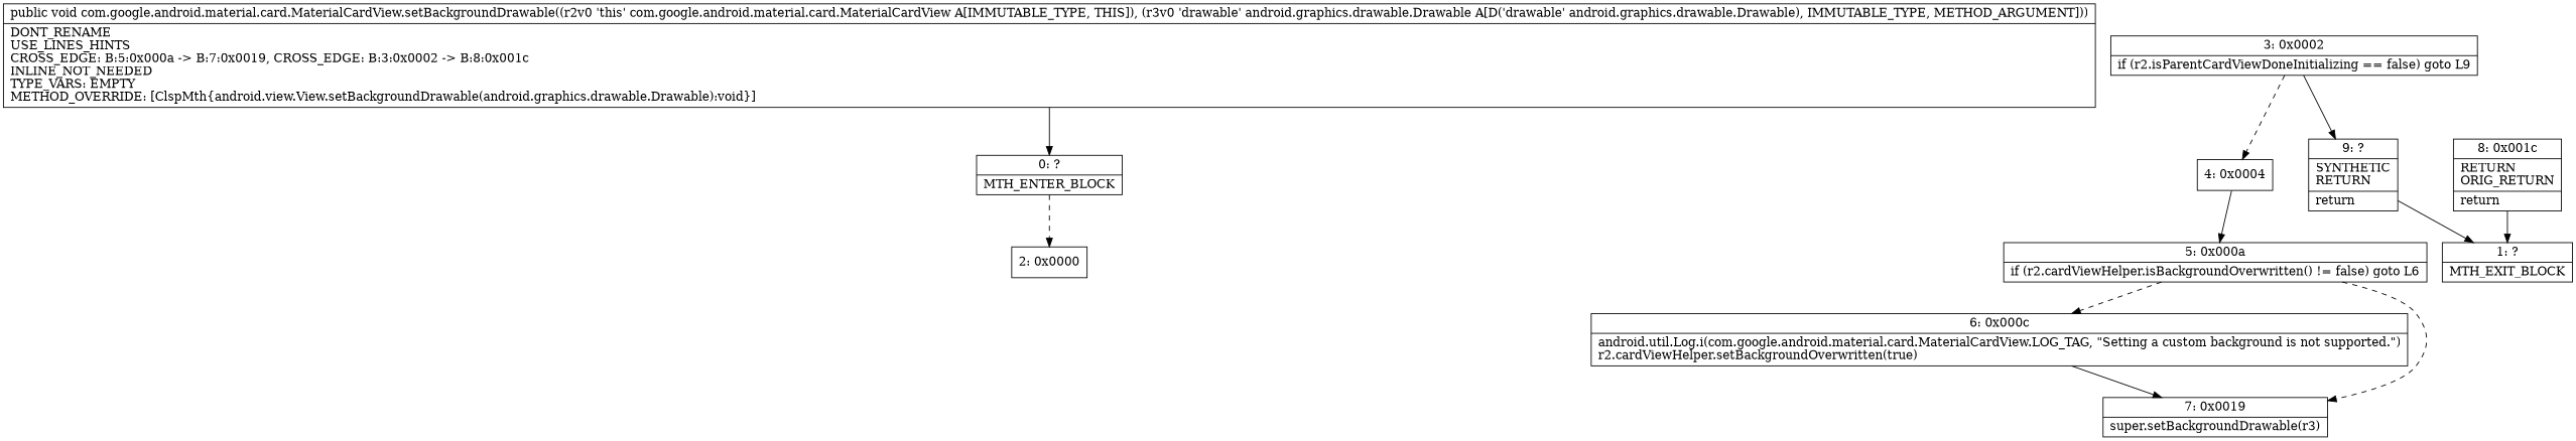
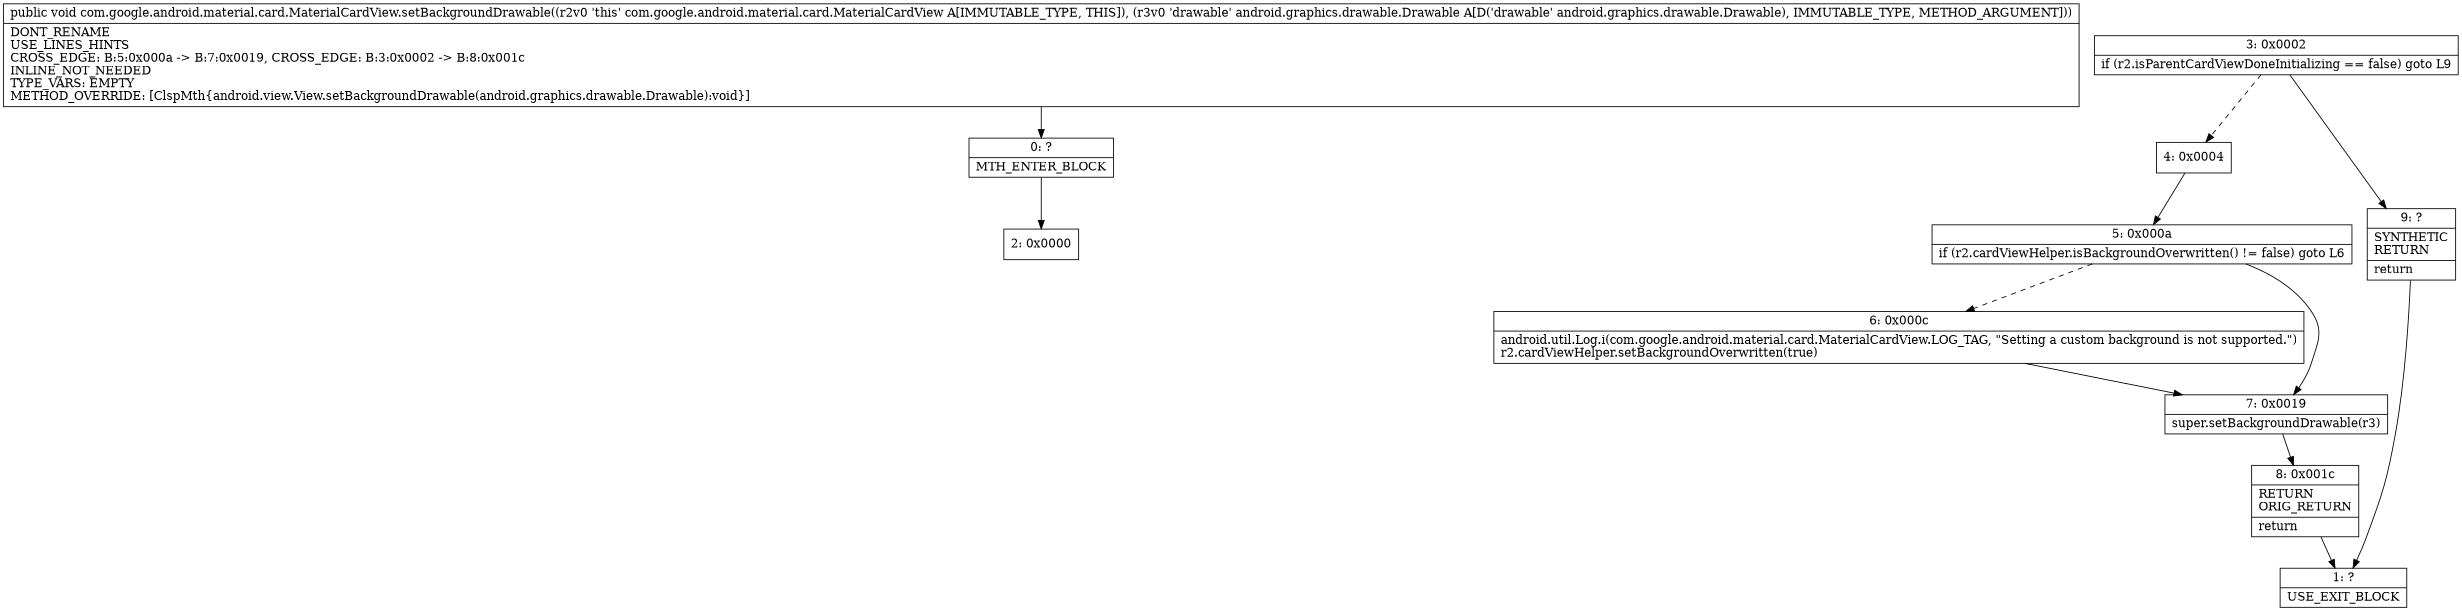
  digraph {
    node [shape=record]
    n1 [label="{0\:\ ?|MTH_ENTER_BLOCK\l}"]
    n2 [label="{2\:\ 0x0000}"]
    n3 [label="{3\:\ 0x0002|if (r2.isParentCardViewDoneInitializing == false) goto L9\l}"]
    n4 [label="{4\:\ 0x0004}"]
    n5 [label="{9\:\ ?|SYNTHETIC\lRETURN\l|return\l}"]
    n6 [label="{5\:\ 0x000a|if (r2.cardViewHelper.isBackgroundOverwritten() != false) goto L6\l}"]
-   n7 [label="{1\:\ ?|MTH_EXIT_BLOCK\l}"]
+   n7 [label="{1\:\ ?|USE_EXIT_BLOCK\l}"]
    n8 [label="{6\:\ 0x000c|android.util.Log.i(com.google.android.material.card.MaterialCardView.LOG_TAG, \"Setting a custom background is not supported.\")\lr2.cardViewHelper.setBackgroundOverwritten(true)\l}"]
    n9 [label="{7\:\ 0x0019|super.setBackgroundDrawable(r3)\l}"]
    n10 [label="{8\:\ 0x001c|RETURN\lORIG_RETURN\l|return\l}"]
    n11 [label="{public void com.google.android.material.card.MaterialCardView.setBackgroundDrawable((r2v0 'this' com.google.android.material.card.MaterialCardView A[IMMUTABLE_TYPE, THIS]), (r3v0 'drawable' android.graphics.drawable.Drawable A[D('drawable' android.graphics.drawable.Drawable), IMMUTABLE_TYPE, METHOD_ARGUMENT]))  | DONT_RENAME\lUSE_LINES_HINTS\lCROSS_EDGE: B:5:0x000a \-\> B:7:0x0019, CROSS_EDGE: B:3:0x0002 \-\> B:8:0x001c\lINLINE_NOT_NEEDED\lTYPE_VARS: EMPTY\lMETHOD_OVERRIDE: [ClspMth\{android.view.View.setBackgroundDrawable(android.graphics.drawable.Drawable):void\}]\l}"]
-   n1 -> n2 [style=dashed]
+   n1 -> n2
    n3 -> n4 [style=dashed]
    n3 -> n5
    n4 -> n6
    n5 -> n7
    n6 -> n8 [style=dashed]
-   n6 -> n9 [style=dashed]
+   n6 -> n9
    n8 -> n9
+   n9 -> n10
    n10 -> n7
    n11 -> n1
  }
